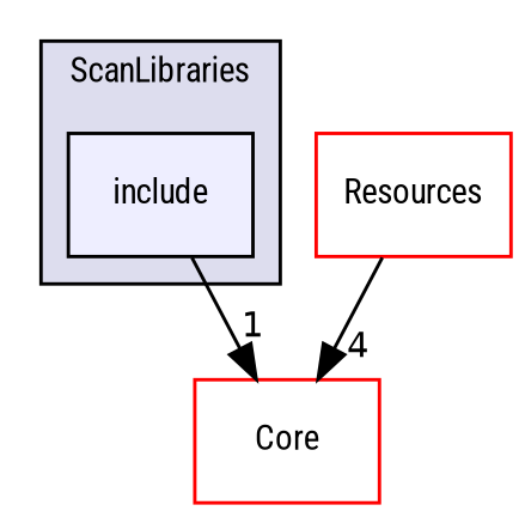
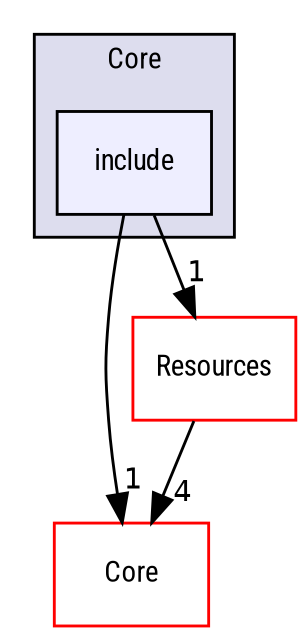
  digraph {
    compound=true
    fontname="Roboto Condensed"
    node [fillcolor=white fontname="Roboto Condensed" fontsize=10 shape=box style=filled color=red]
    edge [fontname="Roboto Condensed" headlabel=1 labeldistance=1.5 labelfontname=Helvetica labelfontsize=10]
    n1 [fillcolor="#eeeeff" label=include pencolor=black color=""]
    n2 [label=Core]
    n3 [label=Resources]
    subgraph cluster_1 {
      bgcolor="#ddddee"
      fontsize=10
-     label=ScanLibraries
+     label=Core
      pencolor=black
      n1
    }
    n1 -> n2
+   n1 -> n3
    n3 -> n2 [headlabel=4]
  }
